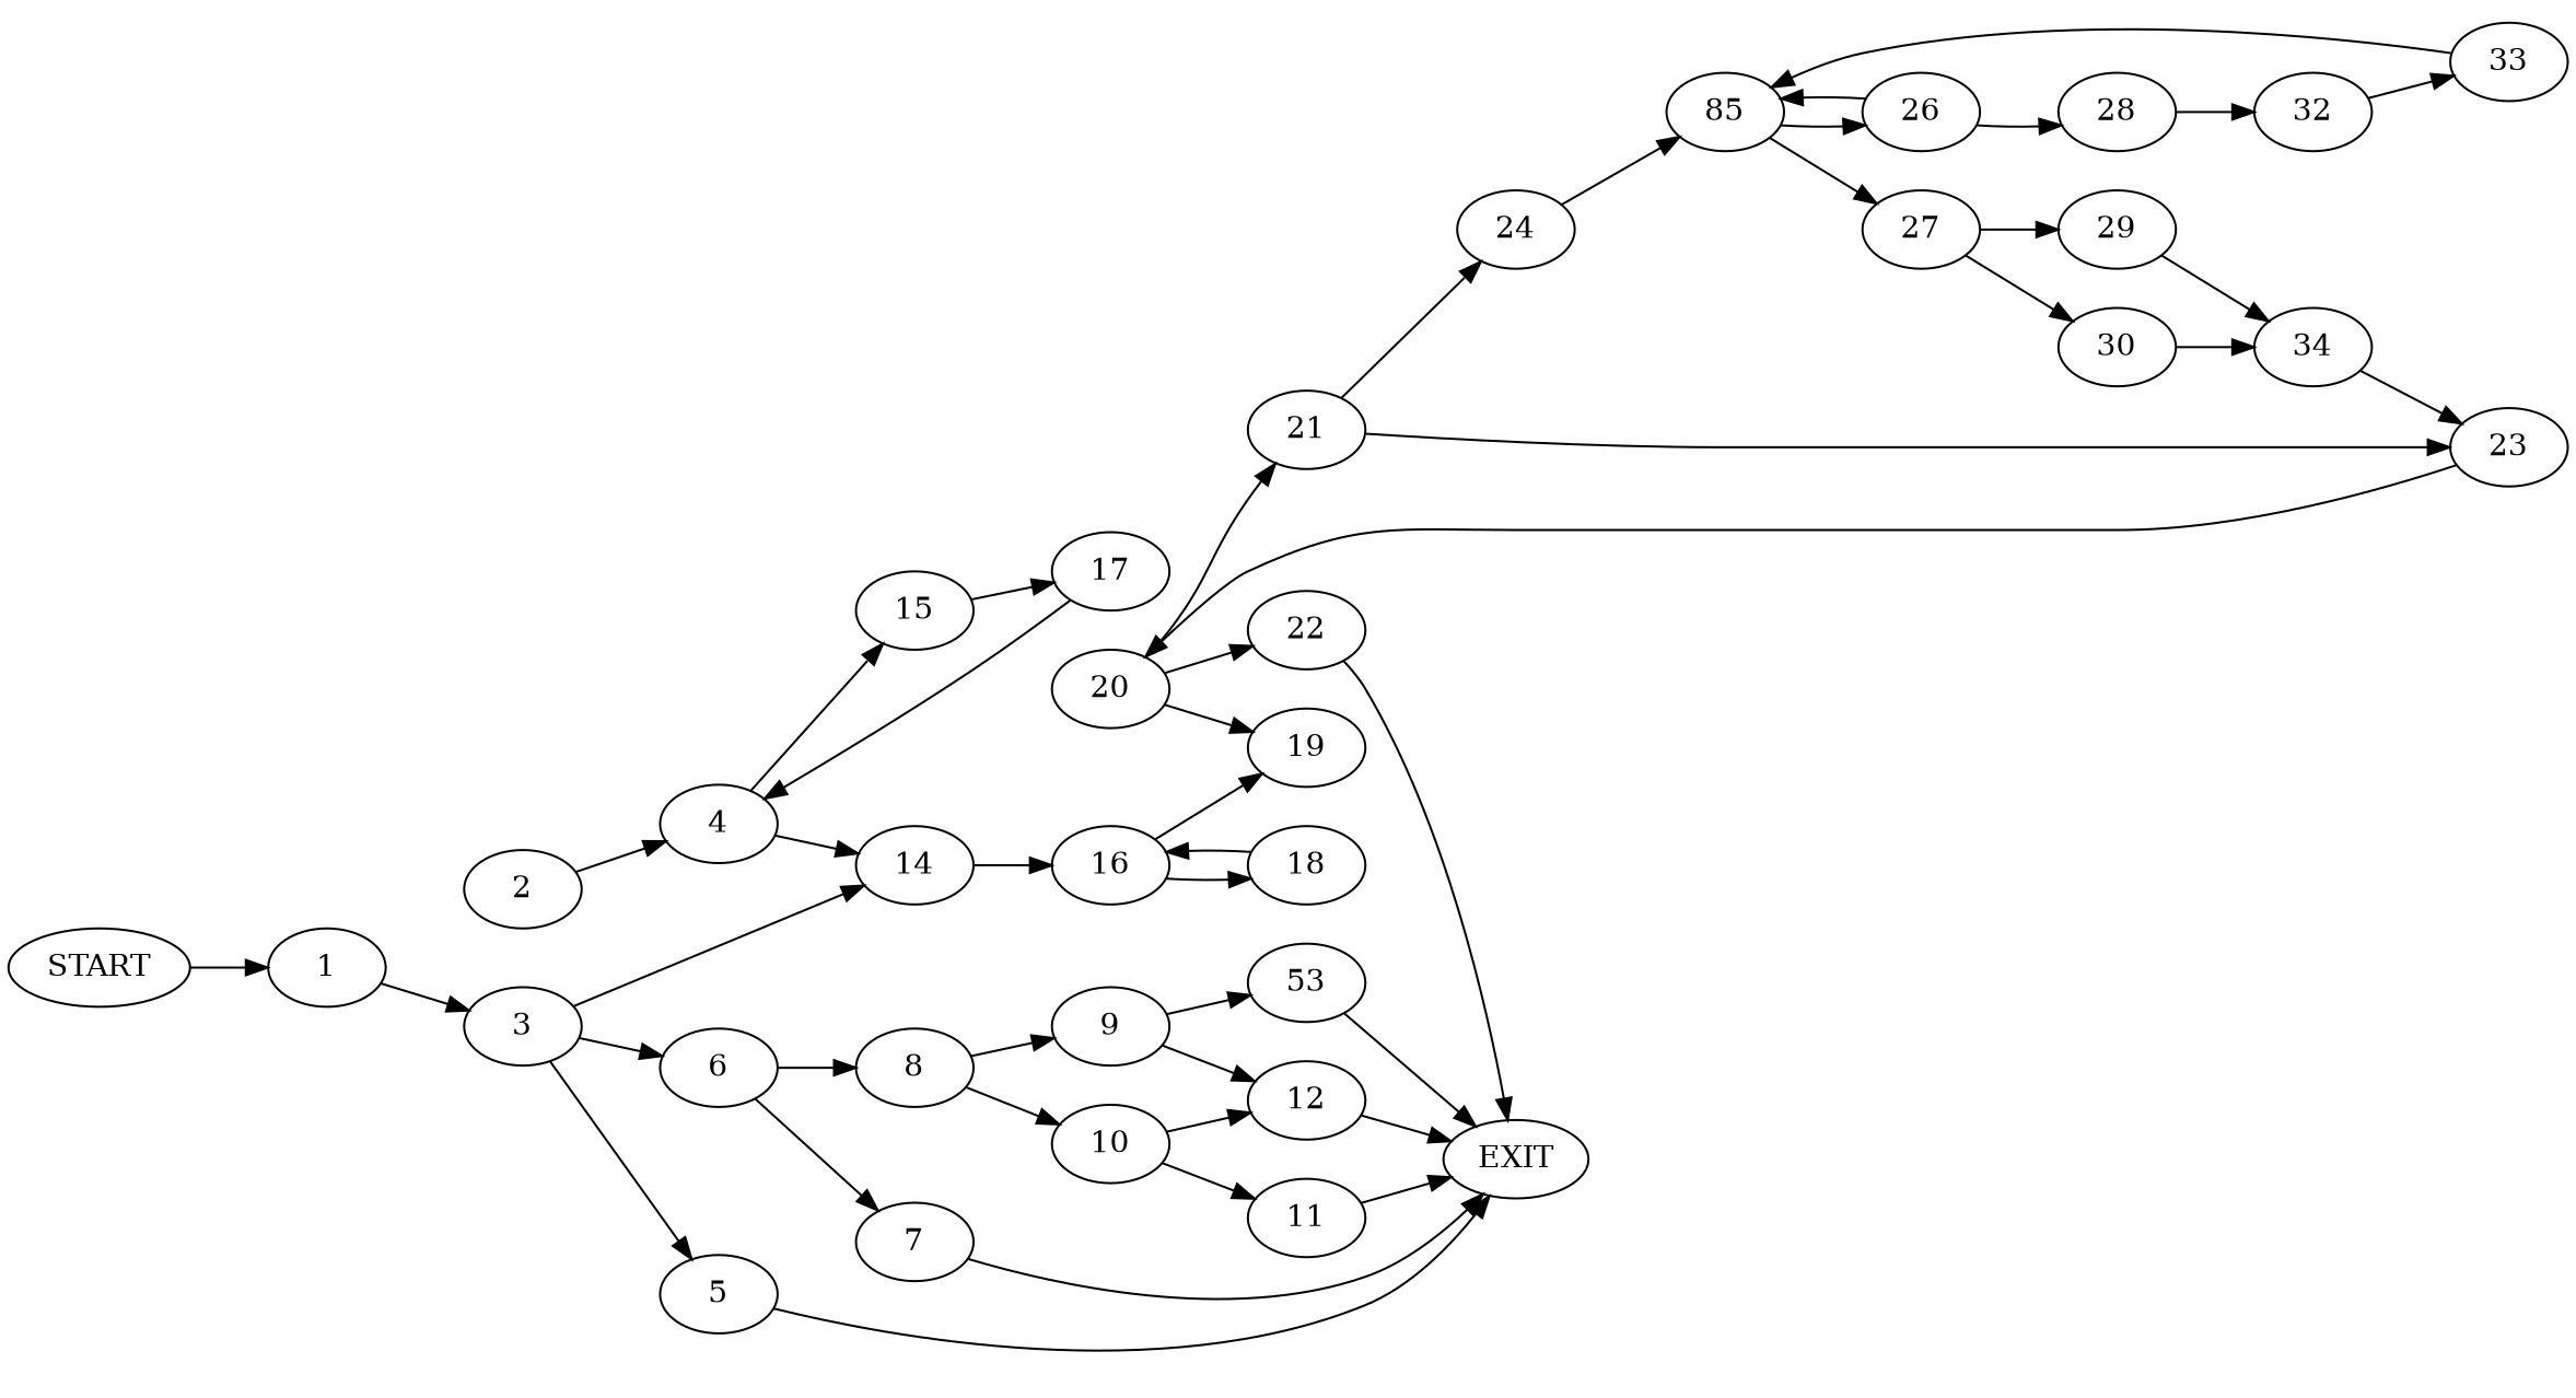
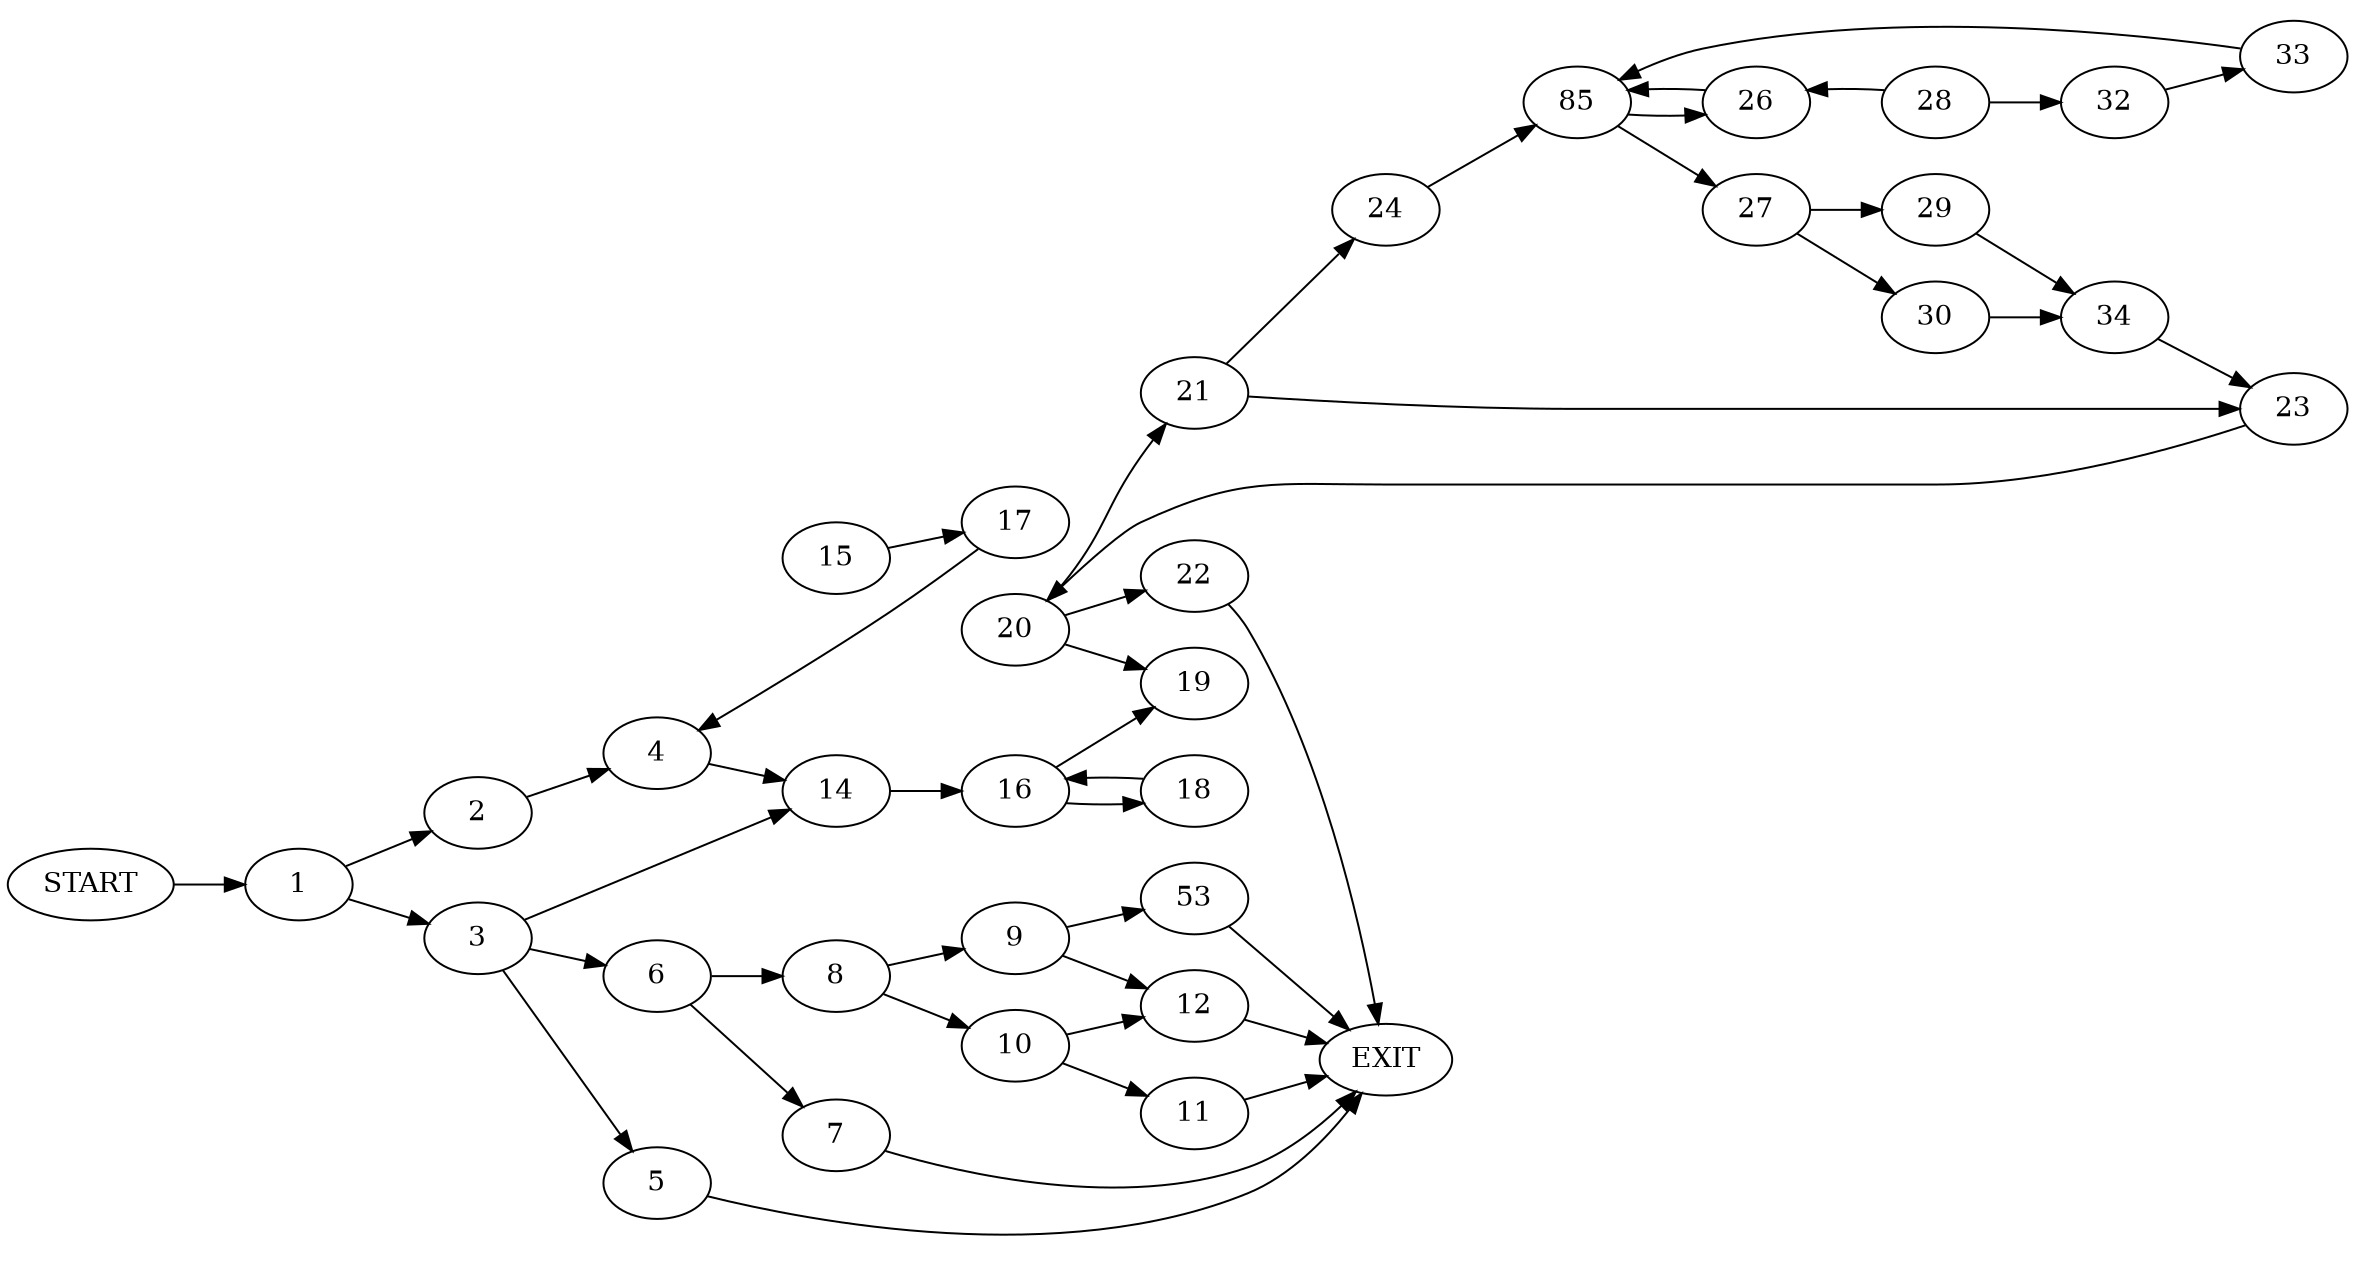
  digraph {
    rankdir=LR
    n1 [label=START]
    1
    2
    3
    n5 [label=EXIT]
    4
    5
    6
    14
    15
    7
    8
    16
    17
    9
    10
    12
    n18 [label=53]
    11
    18
    19
    20
    21
    22
    23
    24
    n27 [label=85]
    26
    27
    28
    29
    30
    32
    34
    33
    n1 -> 1
+   1 -> 2
    1 -> 3
    2 -> 4
    3 -> 5
    3 -> 6
    3 -> 14
    4 -> 14
-   4 -> 15
    5 -> n5
    6 -> 7
    6 -> 8
    14 -> 16
    15 -> 17
    7 -> n5
    8 -> 9
    8 -> 10
    16 -> 18
    16 -> 19
    17 -> 4
    9 -> 12
    9 -> n18
    10 -> 12
    10 -> 11
    12 -> n5
    n18 -> n5
    11 -> n5
    18 -> 16
    20 -> 19
    20 -> 21
    20 -> 22
    21 -> 23
    21 -> 24
    22 -> n5
    23 -> 20
    24 -> n27
    n27 -> 26
    n27 -> 27
    26 -> n27
-   26 -> 28
+   28 -> 26
    27 -> 29
    27 -> 30
    28 -> 32
    29 -> 34
    30 -> 34
    32 -> 33
    34 -> 23
    33 -> n27
  }
